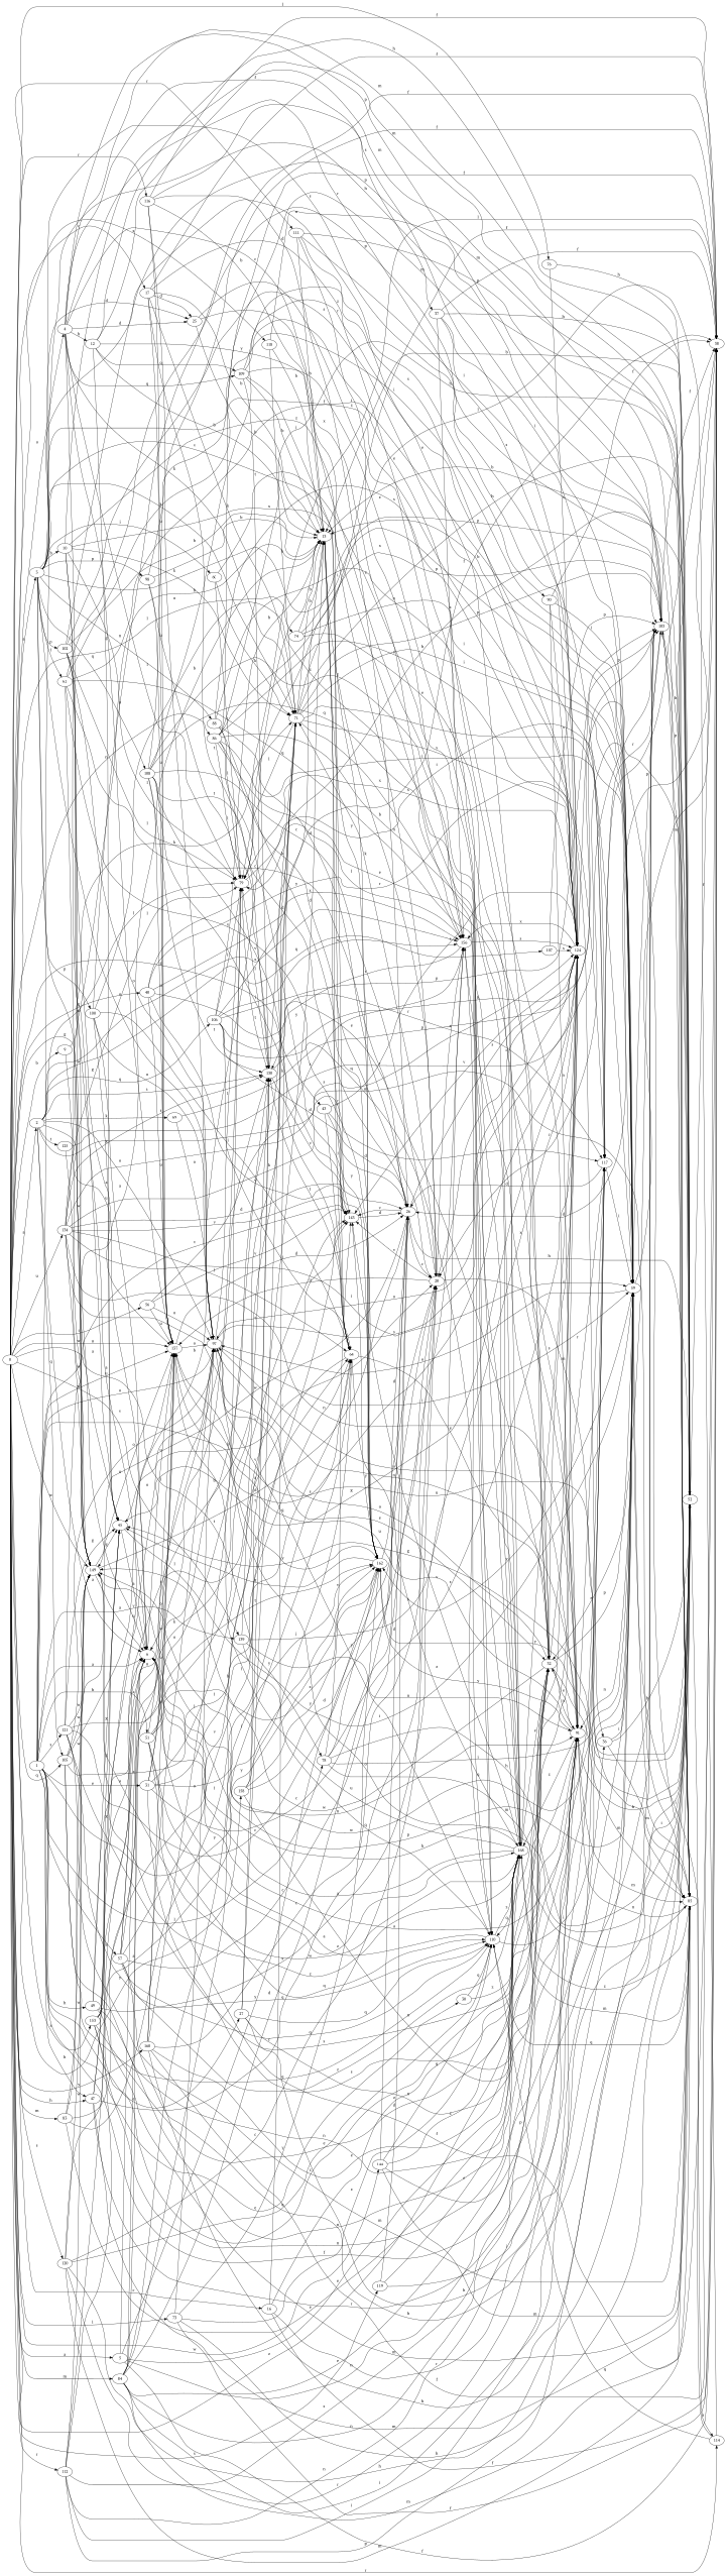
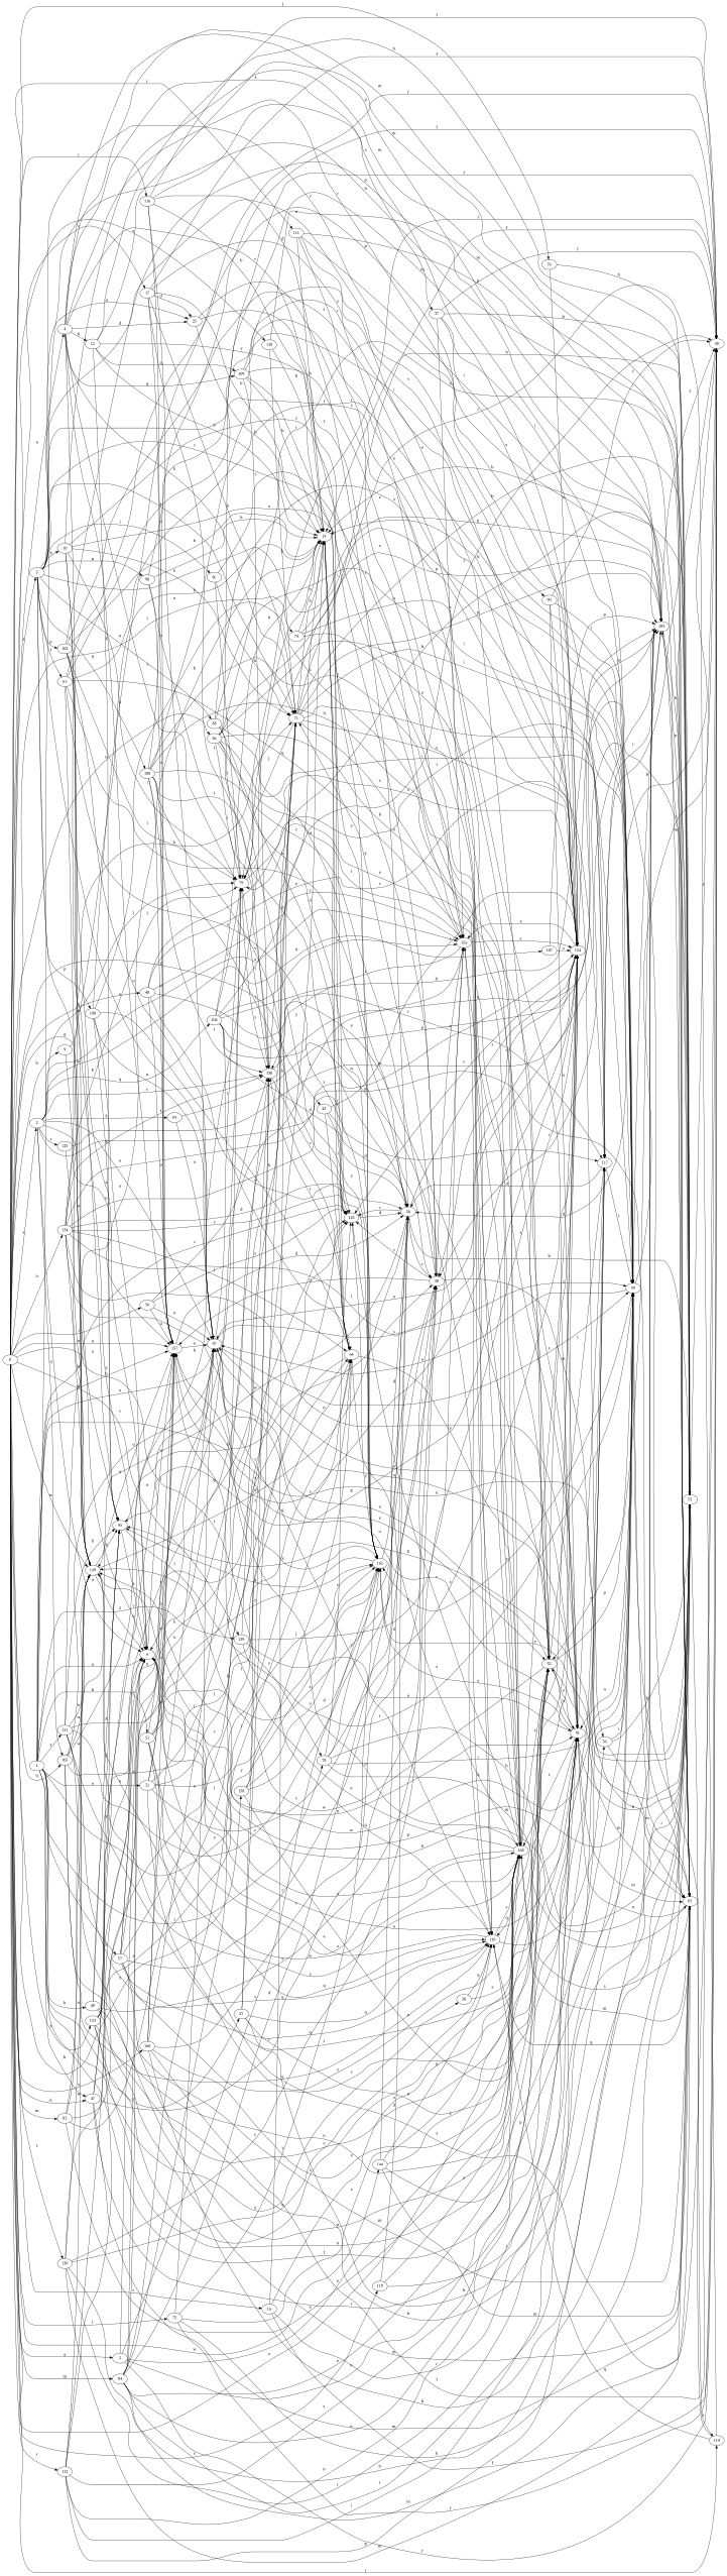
  strict digraph {
    fontname="PT Serif"
    rankdir=LR
    node [fontname="PT Serif"]
    edge [fontname="PT Serif"]
    0
    2
    3
    4
    5
    9
    16
    17
    40
    43
    45
    47
    56
    73
    74
    76
    78
    83
    84
    86
    105
    111
    112
    114
    116
    118
    119
    120
    134
    137
    139
    144
    149
    153
    158
    160
    168
    6
    97
    69
    79
    85
    106
    107
    125
    130
    156
    36
    124
    143
    10
    52
    59
    60
    62
    71
    88
    90
    98
    100
    102
    108
    25
    12
    20
    37
    103
    109
    117
    162
    32
    38
    91
    13
    64
    26
    110
    1
    27
    30
    31
    49
    51
    57
    121
    0 -> 2 [label=a]
    0 -> 3 [label=a]
    0 -> 4 [label=a]
    0 -> 5 [label=a]
    0 -> 9 [label=b]
    0 -> 16 [label=c]
    0 -> 17 [label=c]
    0 -> 40 [label=g]
    0 -> 43 [label=g]
    0 -> 45 [label=g]
    0 -> 47 [label=h]
    0 -> 56 [label=i]
    0 -> 73 [label=l]
    0 -> 74 [label=l]
    0 -> 76 [label=l]
    0 -> 78 [label=l]
    0 -> 83 [label=m]
    0 -> 84 [label=m]
    0 -> 86 [label=n]
    0 -> 105 [label=q]
    0 -> 111 [label=r]
    0 -> 112 [label=r]
    0 -> 114 [label=r]
    0 -> 116 [label=r]
    0 -> 118 [label=s]
    0 -> 119 [label=s]
    0 -> 120 [label=s]
    0 -> 134 [label=u]
    0 -> 137 [label=u]
    0 -> 139 [label=v]
    0 -> 144 [label=w]
    0 -> 149 [label=w]
    0 -> 153 [label=x]
    0 -> 158 [label=y]
    0 -> 160 [label=y]
    0 -> 168 [label=z]
    2 -> 105 [label=q]
    2 -> 137 [label=u]
    2 -> 6 [label=a]
    2 -> 97 [label=o]
    2 -> 69 [label=k]
    2 -> 79 [label=l]
    2 -> 85 [label=m]
    2 -> 106 [label=q]
    2 -> 107 [label=q]
    2 -> 125 [label=t]
    2 -> 130 [label=t]
    2 -> 156 [label=x]
    3 -> 6 [label=a]
    3 -> 97 [label=o]
    3 -> 36 [label=f]
    3 -> 124 [label=s]
    3 -> 143 [label=v]
    3 -> 10 [label=b]
    3 -> 52 [label=h]
    3 -> 59 [label=i]
    3 -> 60 [label=j]
    3 -> 62 [label=j]
    3 -> 71 [label=k]
    3 -> 88 [label=n]
    3 -> 90 [label=n]
    3 -> 98 [label=p]
    3 -> 100 [label=p]
    3 -> 102 [label=p]
    3 -> 108 [label=q]
    4 -> 137 [label=u]
    4 -> 6 [label=a]
    4 -> 79 [label=l]
    4 -> 85 [label=m]
    4 -> 71 [label=k]
    4 -> 25 [label=d]
    4 -> 12 [label=b]
    4 -> 20 [label=c]
    4 -> 37 [label=f]
    4 -> 103 [label=p]
    4 -> 109 [label=q]
    4 -> 117 [label=r]
    5 -> 6 [label=a]
    5 -> 162 [label=y]
    5 -> 32 [label=e]
    5 -> 38 [label=f]
    5 -> 91 [label=n]
    9 -> 149 [label=w]
    9 -> 71 [label=k]
    16 -> 168 [label=z]
    16 -> 71 [label=k]
    16 -> 117 [label=r]
    16 -> 38 [label=f]
    17 -> 137 [label=u]
    17 -> 168 [label=z]
    17 -> 130 [label=t]
    17 -> 71 [label=k]
    17 -> 25 [label=d]
    17 -> 38 [label=f]
    17 -> 13 [label=b]
    40 -> 137 [label=u]
    40 -> 156 [label=x]
    40 -> 143 [label=v]
    40 -> 52 [label=h]
    40 -> 117 [label=r]
    40 -> 32 [label=e]
    43 -> 124 [label=s]
    43 -> 162 [label=y]
    43 -> 64 [label=j]
    43 -> 26 [label=d]
    45 -> 6 [label=a]
    45 -> 59 [label=i]
    45 -> 20 [label=c]
    47 -> 45 [label=g]
    47 -> 6 [label=a]
    47 -> 85 [label=m]
    47 -> 20 [label=c]
    47 -> 117 [label=r]
    56 -> 137 [label=u]
    56 -> 97 [label=o]
    56 -> 156 [label=x]
    56 -> 143 [label=v]
    73 -> 168 [label=z]
    73 -> 97 [label=o]
    73 -> 52 [label=h]
    73 -> 162 [label=y]
    73 -> 38 [label=f]
    74 -> 59 [label=i]
    74 -> 103 [label=p]
    74 -> 32 [label=e]
    74 -> 13 [label=b]
    76 -> 124 [label=s]
    76 -> 52 [label=h]
    78 -> 85 [label=m]
    78 -> 124 [label=s]
    78 -> 143 [label=v]
    78 -> 52 [label=h]
    78 -> 59 [label=i]
    78 -> 162 [label=y]
    83 -> 137 [label=u]
    83 -> 149 [label=w]
    83 -> 143 [label=v]
    83 -> 32 [label=e]
    83 -> 64 [label=j]
    84 -> 6 [label=a]
    84 -> 79 [label=l]
    84 -> 85 [label=m]
    84 -> 59 [label=i]
    84 -> 32 [label=e]
    84 -> 91 [label=n]
    84 -> 13 [label=b]
    84 -> 64 [label=j]
    84 -> 26 [label=d]
    86 -> 79 [label=l]
    86 -> 124 [label=s]
    86 -> 52 [label=h]
    86 -> 59 [label=i]
    86 -> 103 [label=p]
    86 -> 162 [label=y]
    86 -> 32 [label=e]
    86 -> 38 [label=f]
    86 -> 91 [label=n]
    86 -> 26 [label=d]
    105 -> 149 [label=w]
    105 -> 97 [label=o]
    105 -> 91 [label=n]
    105 -> 13 [label=b]
    105 -> 64 [label=j]
    105 -> 110 [label=q]
    111 -> 156 [label=x]
    111 -> 59 [label=i]
    111 -> 103 [label=p]
    111 -> 32 [label=e]
    111 -> 13 [label=b]
    112 -> 149 [label=w]
    112 -> 6 [label=a]
    112 -> 124 [label=s]
    112 -> 59 [label=i]
    112 -> 71 [label=k]
    112 -> 103 [label=p]
    112 -> 91 [label=n]
    114 -> 79 [label=l]
    114 -> 59 [label=i]
    114 -> 110 [label=q]
    116 -> 137 [label=u]
    116 -> 97 [label=o]
    116 -> 124 [label=s]
    116 -> 38 [label=f]
    116 -> 13 [label=b]
    116 -> 26 [label=d]
    118 -> 85 [label=m]
    118 -> 71 [label=k]
    118 -> 13 [label=b]
    119 -> 59 [label=i]
    119 -> 32 [label=e]
    119 -> 26 [label=d]
    120 -> 149 [label=w]
    120 -> 85 [label=m]
    120 -> 130 [label=t]
    120 -> 52 [label=h]
    120 -> 20 [label=c]
    120 -> 117 [label=r]
    120 -> 110 [label=q]
    134 -> 149 [label=w]
    134 -> 79 [label=l]
    134 -> 130 [label=t]
    134 -> 124 [label=s]
    134 -> 143 [label=v]
    134 -> 59 [label=i]
    134 -> 117 [label=r]
    134 -> 91 [label=n]
    134 -> 13 [label=b]
    134 -> 64 [label=j]
    134 -> 26 [label=d]
    134 -> 110 [label=q]
    137 -> 97 [label=o]
    137 -> 162 [label=y]
    137 -> 26 [label=d]
    139 -> 130 [label=t]
    139 -> 124 [label=s]
    139 -> 91 [label=n]
    139 -> 110 [label=q]
    144 -> 168 [label=z]
    144 -> 85 [label=m]
    144 -> 103 [label=p]
    144 -> 26 [label=d]
    144 -> 110 [label=q]
    149 -> 45 [label=g]
    149 -> 168 [label=z]
    149 -> 6 [label=a]
    149 -> 91 [label=n]
    149 -> 26 [label=d]
    153 -> 45 [label=g]
    153 -> 137 [label=u]
    153 -> 168 [label=z]
    153 -> 162 [label=y]
    153 -> 32 [label=e]
    153 -> 91 [label=n]
    153 -> 13 [label=b]
    158 -> 130 [label=t]
    158 -> 162 [label=y]
    158 -> 91 [label=n]
    158 -> 64 [label=j]
    158 -> 26 [label=d]
    160 -> 137 [label=u]
    160 -> 97 [label=o]
    160 -> 79 [label=l]
    160 -> 52 [label=h]
    160 -> 20 [label=c]
    160 -> 32 [label=e]
    160 -> 38 [label=f]
    168 -> 137 [label=u]
    168 -> 149 [label=w]
    168 -> 6 [label=a]
    168 -> 97 [label=o]
    168 -> 85 [label=m]
    168 -> 124 [label=s]
    168 -> 143 [label=v]
    168 -> 32 [label=e]
    168 -> 110 [label=q]
    6 -> 137 [label=u]
    6 -> 52 [label=h]
    6 -> 103 [label=p]
    97 -> 79 [label=l]
    97 -> 124 [label=s]
    97 -> 59 [label=i]
    97 -> 32 [label=e]
    97 -> 91 [label=n]
    69 -> 97 [label=o]
    69 -> 103 [label=p]
    79 -> 130 [label=t]
    79 -> 124 [label=s]
    79 -> 59 [label=i]
    85 -> 168 [label=z]
    85 -> 59 [label=i]
    85 -> 91 [label=n]
    85 -> 110 [label=q]
    106 -> 79 [label=l]
    106 -> 156 [label=x]
    106 -> 103 [label=p]
    106 -> 117 [label=r]
    106 -> 38 [label=f]
    106 -> 13 [label=b]
    106 -> 64 [label=j]
    106 -> 26 [label=d]
    106 -> 110 [label=q]
    107 -> 124 [label=s]
    107 -> 103 [label=p]
    125 -> 149 [label=w]
-   125 -> 85 [label=r]
+   125 -> 85 [label=m]
    130 -> 79 [label=l]
    130 -> 143 [label=v]
    130 -> 52 [label=h]
    130 -> 71 [label=k]
    156 -> 79 [label=l]
    156 -> 130 [label=t]
    156 -> 124 [label=s]
    156 -> 110 [label=q]
    36 -> 85 [label=m]
    36 -> 52 [label=h]
    36 -> 59 [label=i]
    124 -> 45 [label=g]
    124 -> 97 [label=o]
    124 -> 156 [label=x]
    124 -> 143 [label=v]
    124 -> 20 [label=c]
    124 -> 103 [label=p]
    143 -> 162 [label=y]
    143 -> 26 [label=d]
    10 -> 45 [label=g]
    10 -> 149 [label=w]
    10 -> 168 [label=z]
    10 -> 79 [label=l]
    10 -> 85 [label=m]
    10 -> 156 [label=x]
    10 -> 71 [label=k]
    52 -> 45 [label=g]
    52 -> 114 [label=s]
    52 -> 137 [label=u]
    52 -> 103 [label=p]
    52 -> 162 [label=y]
    52 -> 38 [label=f]
    52 -> 13 [label=b]
    59 -> 6 [label=a]
    59 -> 97 [label=o]
    59 -> 103 [label=p]
    59 -> 162 [label=y]
    59 -> 32 [label=e]
    59 -> 38 [label=f]
    59 -> 91 [label=n]
    59 -> 13 [label=b]
    60 -> 168 [label=z]
    60 -> 79 [label=l]
    60 -> 71 [label=k]
    62 -> 149 [label=w]
    62 -> 59 [label=i]
    62 -> 20 [label=c]
    62 -> 103 [label=p]
    62 -> 117 [label=r]
    62 -> 162 [label=y]
    62 -> 110 [label=q]
    71 -> 79 [label=l]
    71 -> 156 [label=x]
    71 -> 124 [label=s]
    71 -> 52 [label=h]
    71 -> 59 [label=i]
    71 -> 103 [label=p]
    71 -> 117 [label=r]
    71 -> 38 [label=f]
    71 -> 13 [label=b]
    88 -> 79 [label=l]
    88 -> 124 [label=s]
    88 -> 162 [label=y]
    88 -> 91 [label=n]
    88 -> 26 [label=d]
    90 -> 124 [label=s]
    90 -> 59 [label=i]
    90 -> 38 [label=f]
    90 -> 91 [label=n]
    98 -> 137 [label=u]
    98 -> 85 [label=m]
    98 -> 130 [label=t]
    98 -> 13 [label=b]
    100 -> 45 [label=g]
    100 -> 168 [label=z]
    100 -> 6 [label=a]
    100 -> 97 [label=o]
    100 -> 38 [label=f]
    100 -> 64 [label=j]
    102 -> 149 [label=w]
    102 -> 6 [label=a]
    102 -> 97 [label=o]
    102 -> 79 [label=l]
    102 -> 124 [label=s]
    102 -> 103 [label=p]
    102 -> 13 [label=b]
    108 -> 137 [label=u]
    108 -> 168 [label=z]
    108 -> 130 [label=t]
    108 -> 143 [label=v]
    108 -> 59 [label=i]
    108 -> 20 [label=c]
    108 -> 38 [label=f]
    108 -> 64 [label=j]
    108 -> 26 [label=d]
    108 -> 110 [label=q]
    25 -> 168 [label=z]
    25 -> 156 [label=x]
    25 -> 13 [label=b]
    12 -> 45 [label=g]
    12 -> 85 [label=m]
    12 -> 52 [label=h]
    12 -> 109 [label=q]
    12 -> 162 [label=y]
    12 -> 13 [label=b]
    20 -> 137 [label=u]
    20 -> 85 [label=m]
    20 -> 156 [label=x]
    20 -> 143 [label=v]
    20 -> 71 [label=k]
    20 -> 13 [label=b]
    37 -> 156 [label=x]
    37 -> 124 [label=s]
    37 -> 52 [label=h]
    37 -> 59 [label=i]
    37 -> 38 [label=f]
    103 -> 85 [label=m]
    103 -> 52 [label=h]
    103 -> 20 [label=c]
    103 -> 117 [label=r]
    103 -> 38 [label=f]
    103 -> 13 [label=b]
    109 -> 168 [label=z]
    109 -> 130 [label=t]
    109 -> 124 [label=s]
    109 -> 32 [label=e]
    109 -> 13 [label=b]
    109 -> 64 [label=j]
    117 -> 149 [label=w]
    117 -> 59 [label=i]
    117 -> 38 [label=f]
    117 -> 26 [label=d]
    162 -> 45 [label=g]
    162 -> 26 [label=d]
    32 -> 149 [label=w]
    32 -> 97 [label=o]
    32 -> 85 [label=m]
    32 -> 124 [label=s]
    32 -> 103 [label=p]
    32 -> 117 [label=r]
    32 -> 91 [label=n]
    38 -> 79 [label=l]
    38 -> 26 [label=d]
    91 -> 137 [label=u]
    91 -> 168 [label=z]
    91 -> 97 [label=o]
    91 -> 85 [label=m]
    91 -> 156 [label=x]
    91 -> 52 [label=h]
    91 -> 117 [label=r]
    91 -> 162 [label=y]
    91 -> 32 [label=e]
    13 -> 143 [label=v]
    13 -> 162 [label=y]
    13 -> 64 [label=j]
    64 -> 168 [label=z]
    64 -> 6 [label=a]
    64 -> 130 [label=t]
    64 -> 32 [label=e]
    26 -> 149 [label=w]
    26 -> 124 [label=s]
    26 -> 143 [label=v]
    26 -> 52 [label=h]
    26 -> 20 [label=c]
    110 -> 168 [label=z]
    110 -> 6 [label=a]
    110 -> 59 [label=i]
    1 -> 47 [label=h]
    1 -> 78 [label=l]
    1 -> 137 [label=u]
    1 -> 139 [label=v]
    1 -> 6 [label=a]
    1 -> 97 [label=o]
    1 -> 36 [label=f]
    1 -> 124 [label=s]
    1 -> 143 [label=v]
    1 -> 25 [label=d]
    1 -> 162 [label=y]
    1 -> 27 [label=e]
    1 -> 30 [label=e]
    1 -> 31 [label=e]
    1 -> 49 [label=h]
    1 -> 51 [label=h]
    1 -> 57 [label=i]
    1 -> 121 [label=s]
    27 -> 130 [label=t]
    27 -> 52 [label=h]
    27 -> 71 [label=k]
    27 -> 91 [label=n]
    27 -> 110 [label=q]
    30 -> 168 [label=z]
    30 -> 110 [label=q]
    31 -> 137 [label=u]
    31 -> 168 [label=z]
    31 -> 130 [label=t]
    31 -> 143 [label=v]
    31 -> 20 [label=c]
    31 -> 162 [label=y]
    31 -> 64 [label=j]
    49 -> 45 [label=g]
    49 -> 97 [label=o]
    49 -> 85 [label=m]
    49 -> 156 [label=x]
    49 -> 91 [label=n]
    51 -> 137 [label=u]
    51 -> 168 [label=z]
    51 -> 156 [label=x]
    51 -> 143 [label=v]
    51 -> 71 [label=k]
    51 -> 38 [label=f]
    51 -> 110 [label=q]
    57 -> 137 [label=u]
    57 -> 6 [label=a]
    57 -> 97 [label=o]
    57 -> 124 [label=s]
    57 -> 52 [label=h]
    57 -> 20 [label=c]
    57 -> 64 [label=j]
    57 -> 110 [label=q]
    121 -> 45 [label=g]
    121 -> 149 [label=w]
    121 -> 85 [label=m]
    121 -> 124 [label=s]
    121 -> 20 [label=c]
    121 -> 162 [label=y]
    121 -> 13 [label=b]
    121 -> 110 [label=q]
  }
